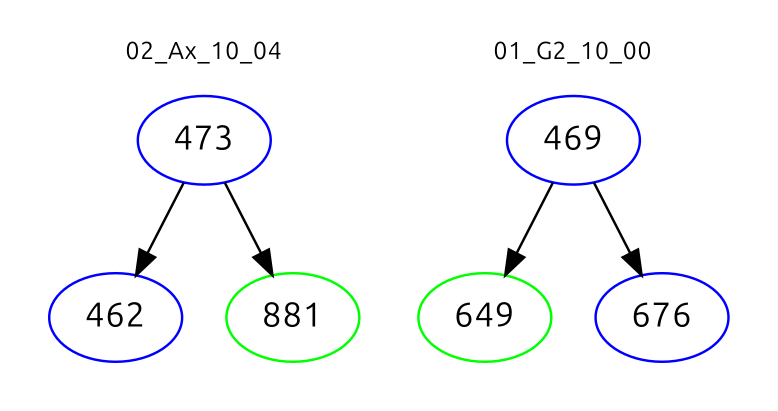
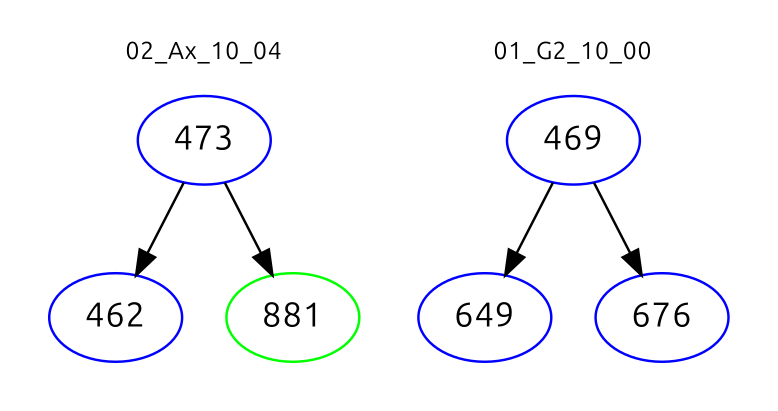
  digraph {
    fontname=Ubuntu
    node [color=blue fontname=Ubuntu]
    edge [color=black fontname=Ubuntu]
    n1 [label=473]
    n2 [label=462]
    n3 [color=green label=881]
    n4 [label=469]
-   n5 [color=green label=649]
+   n5 [label=649]
    n6 [label=676]
    subgraph cluster_1 {
      color=white
      fontsize=10
      label="02_Ax_10_04"
      n1
      n2
      n3
    }
    subgraph cluster_2 {
      color=white
      fontsize=10
      label="01_G2_10_00"
      n4
      n5
      n6
    }
    n1 -> n2
    n1 -> n3
    n4 -> n5
    n4 -> n6
  }
